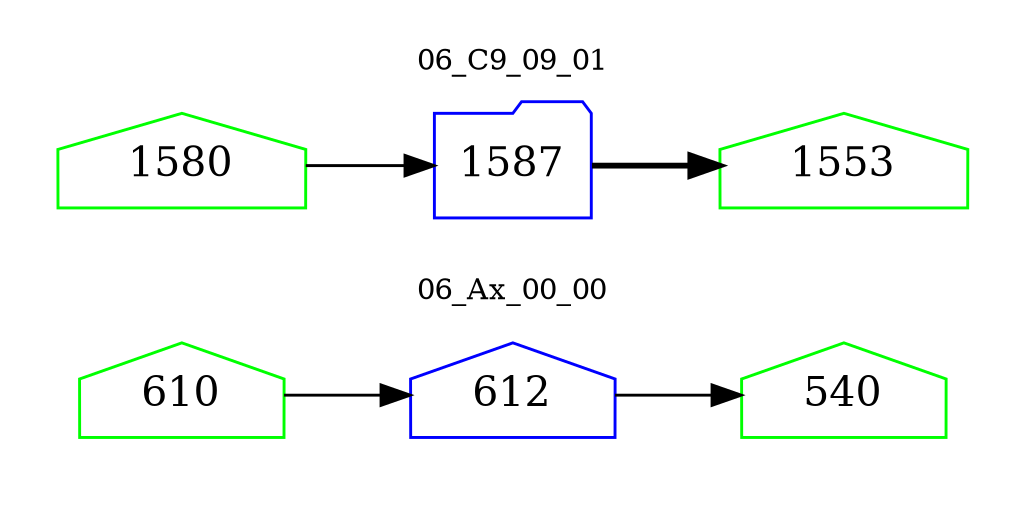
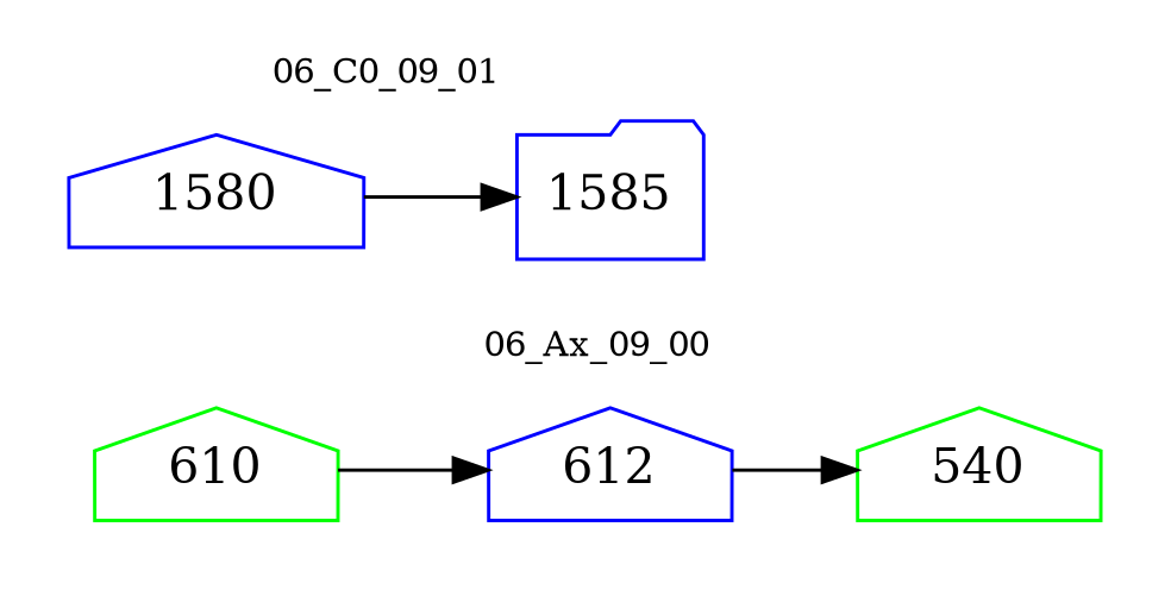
  digraph {
    rankdir=LR
    node [color=green shape=house]
    edge [color=black style=solid]
    n1 [label=610]
    n2 [color=blue label=612]
    n3 [label=540]
-   n4 [label=1580]
-   n5 [color=blue label=1587 shape=folder]
-   n6 [label=1553]
+   n4 [color=blue label=1580]
+   n5 [color=blue label=1585 shape=folder]
    subgraph cluster_1 {
      color=white
      fontsize=10
-     label="06_Ax_00_00"
+     label="06_Ax_09_00"
      n1
      n2
      n3
    }
    subgraph cluster_2 {
      color=white
      fontsize=10
-     label="06_C9_09_01"
+     label="06_C0_09_01"
      n4
      n5
-     n6
    }
    n1 -> n2
    n2 -> n3
    n4 -> n5
-   n5 -> n6 [style=bold]
  }
